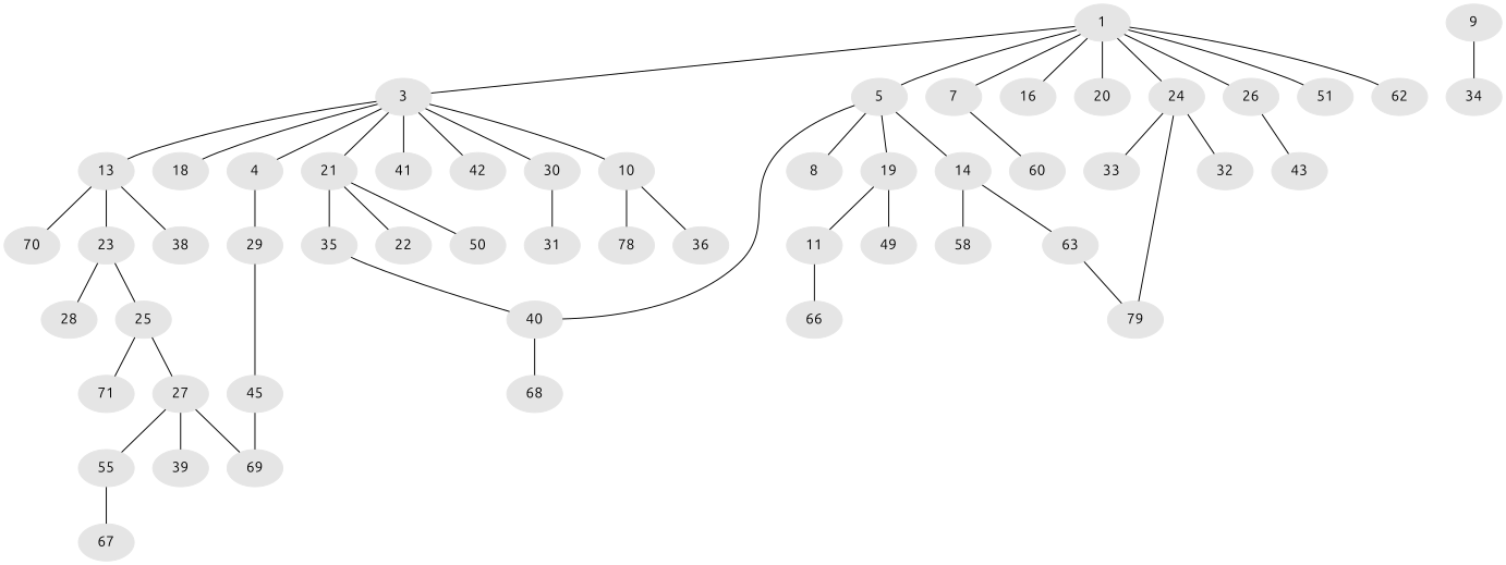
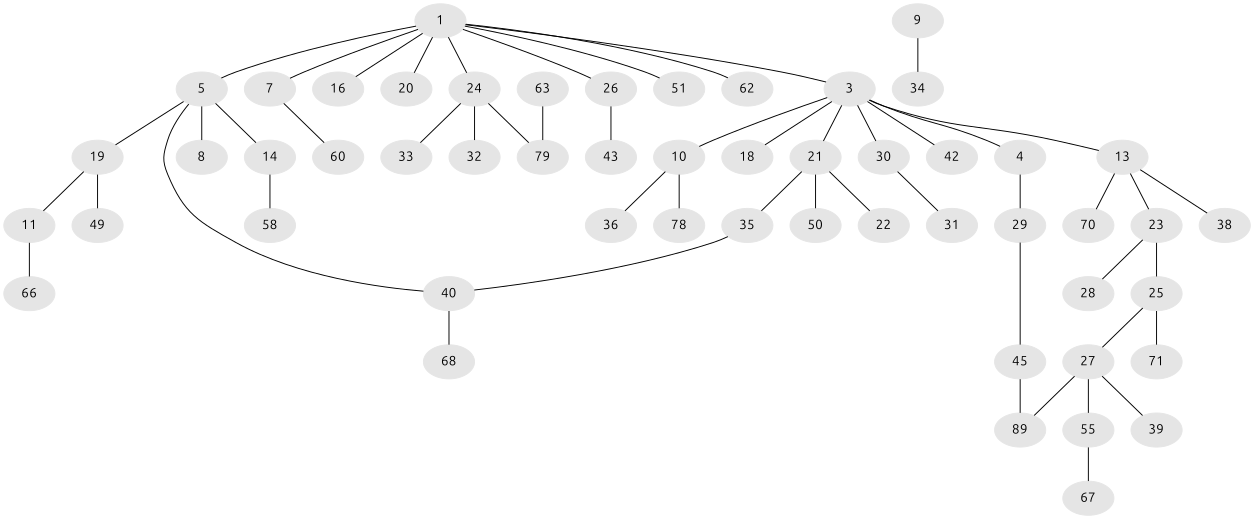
  graph {
    fontname=Ubuntu
    node [color=gray90 fontname=Ubuntu style=filled]
    edge [fontname=Ubuntu]
    1 [super="+2"]
    3 [super="+6"]
    5 [super="+12"]
    7
    16 [super="+44"]
    20 [super="+53"]
    24 [super="+47"]
    26
    51
    62
    4
    10 [super="+72"]
    13 [super="+15"]
    18
    21 [super="+48"]
    30
-   41
    42
    8
    14 [super="+17"]
    19
    40 [super="+77"]
    60
    32
    33
    79
    43 [super="+74"]
    29
    36 [super="+54"]
    78
    23 [super="+61"]
    38
    70
    22 [super="+46"]
    35
    50
    31
    45 [super="+59"]
    58
    63 [super="+65"]
    49
    11 [super="+37"]
    68
    9 [super="+64"]
    34 [super="+52"]
    66 [super="+75"]
    25 [super="+56"]
    28
    27 [super="+57"]
    71
    39
    55 [super="+76"]
-   69
+   69 [label=89]
    67 [super="+73"]
    1 -- 3
    1 -- 5
    1 -- 7
    1 -- 16
    1 -- 20 [weight=2]
    1 -- 24
    1 -- 26
    1 -- 51
    1 -- 62
    3 -- 4
    3 -- 10
    3 -- 13
    3 -- 18
    3 -- 21
    3 -- 30
-   3 -- 41
    3 -- 42
    5 -- 8
    5 -- 14
    5 -- 19
    5 -- 40
    7 -- 60
    24 -- 32
    24 -- 33
    24 -- 79
    26 -- 43
    4 -- 29
    10 -- 36
    10 -- 78
    13 -- 23
    13 -- 38
    13 -- 70
    21 -- 22
    21 -- 35
    21 -- 50
    30 -- 31
    14 -- 58
-   14 -- 63
    19 -- 49
    19 -- 11
    40 -- 68
    29 -- 45
    23 -- 25
    23 -- 28
    35 -- 40
    45 -- 69
    63 -- 79
    11 -- 66
    9 -- 34
    25 -- 27
    25 -- 71
    27 -- 39
    27 -- 55
    27 -- 69
    55 -- 67
  }
